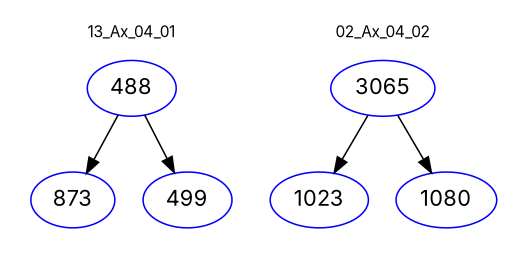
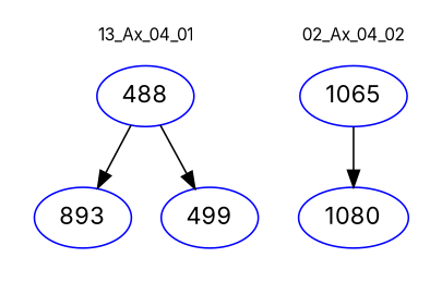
  digraph {
    fontname=Inter
    node [color=blue fontname=Inter]
    edge [color=black fontname=Inter]
    n1 [label=488]
-   n2 [label=873]
+   n2 [label=893]
    n3 [label=499]
-   n4 [label=3065]
-   n5 [label=1023]
+   n4 [label=1065]
    n6 [label=1080]
    subgraph cluster_1 {
      color=white
      fontsize=10
      label="13_Ax_04_01"
      n1
      n2
      n3
    }
    subgraph cluster_2 {
      color=white
      fontsize=10
      label="02_Ax_04_02"
      n4
-     n5
      n6
    }
    n1 -> n2
    n1 -> n3
-   n4 -> n5
    n4 -> n6
  }
